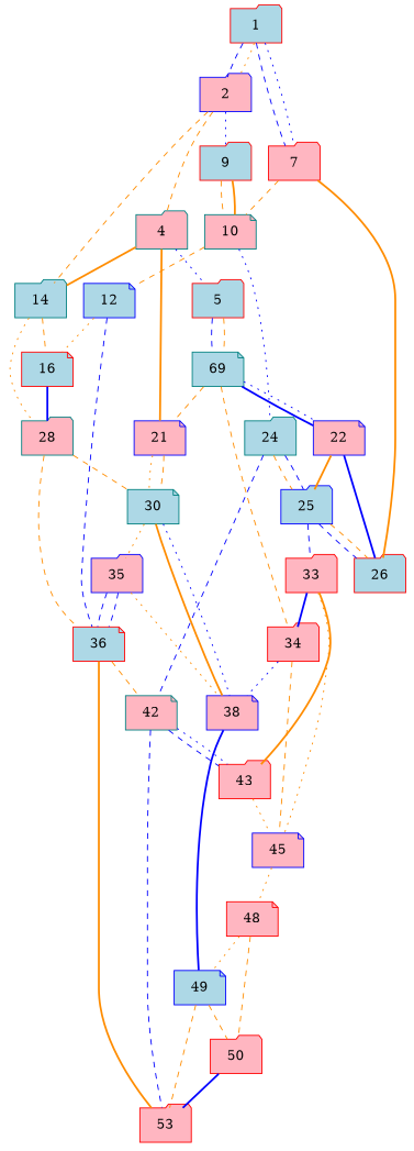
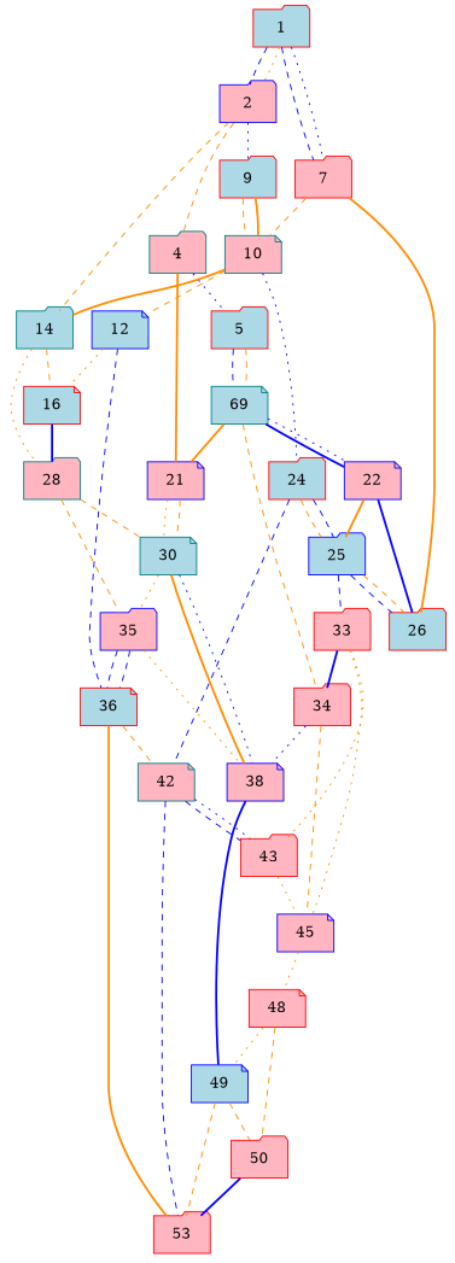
  graph {
    node [color=red fillcolor=lightpink shape=folder style=filled]
    edge [color=darkorange style=dashed]
    1 [fillcolor=lightblue]
    2 [color=blue super="+3"]
    7 [super="+17"]
    4 [color=teal super="+18"]
    9 [fillcolor=lightblue]
    14 [color=teal fillcolor=lightblue super="+15"]
    10 [color=teal shape=note super="+11"]
    26 [fillcolor=lightblue]
    5 [fillcolor=lightblue]
    21 [color=blue shape=note]
    16 [fillcolor=lightblue shape=note super="+23"]
    28 [color=teal super="+29"]
    n13 [color=teal fillcolor=lightblue label=69 shape=note super="+20"]
    30 [color=teal fillcolor=lightblue shape=note super="+31"]
    22 [color=blue shape=note super="+27"]
    34 [super="+37"]
    25 [color=blue fillcolor=lightblue super="+32"]
    12 [color=blue fillcolor=lightblue shape=note super="+13"]
-   24 [color=teal fillcolor=lightblue super="+41"]
+   24 [fillcolor=lightblue super="+41"]
    36 [fillcolor=lightblue shape=note super="+39"]
    42 [color=teal shape=note super="+54"]
    53 [super="+55"]
    38 [color=blue shape=note super="+40"]
    45 [color=blue shape=note super="+46"]
    35 [color=blue]
    33 [super="+44"]
    43 [super="+47"]
    49 [color=blue fillcolor=lightblue shape=note super="+52"]
    48 [shape=note]
    50 [super="+51"]
    1 -- 2 [color=blue]
    1 -- 2 [style=dotted]
    1 -- 7 [color=blue]
    1 -- 7 [color=blue style=dotted]
    2 -- 4
    2 -- 9 [color=blue style=dotted]
    2 -- 14
    7 -- 10
    7 -- 26 [style=bold]
-   4 -- 14 [style=bold]
+   10 -- 14 [style=bold]
    4 -- 5 [color=blue style=dotted]
    4 -- 21 [style=bold]
    9 -- 10
    9 -- 10 [style=bold]
    14 -- 16
    14 -- 28 [style=dotted]
    10 -- 12
    10 -- 24 [color=blue style=dotted weight=2]
    5 -- n13 [color=blue]
    5 -- n13
    21 -- 30 [style=dotted]
    21 -- 30
    16 -- 28 [color=blue style=bold]
    28 -- 30
-   28 -- 36
-   n13 -- 21
+   28 -- 35
+   n13 -- 21 [style=bold]
    n13 -- 22 [color=blue style=bold]
    n13 -- 22 [color=blue style=dotted]
    n13 -- 34
    30 -- 38 [style=bold]
    30 -- 38 [color=blue style=dotted]
    30 -- 35 [style=dotted]
    22 -- 26 [color=blue style=bold]
    22 -- 25 [style=bold]
    34 -- 38 [color=blue style=dotted]
    34 -- 45
    25 -- 26 [color=blue]
    25 -- 26
    25 -- 33 [color=blue]
    12 -- 16 [style=dotted weight=2]
    12 -- 36 [color=blue]
    24 -- 25
    24 -- 25 [color=blue]
    24 -- 42 [color=blue weight=2]
    36 -- 42
    36 -- 53 [style=bold]
    42 -- 53 [color=blue]
    42 -- 43 [color=blue]
    42 -- 43 [color=blue style=dotted]
    38 -- 49 [color=blue style=bold]
    45 -- 48 [style=dotted]
    35 -- 36 [color=blue]
    35 -- 36 [color=blue]
    35 -- 38 [style=dotted]
    33 -- 34 [color=blue style=bold]
    33 -- 45 [style=dotted]
-   33 -- 43 [style=bold]
+   33 -- 43 [style=dotted]
    43 -- 45 [style=dotted]
    49 -- 53
    49 -- 50
    48 -- 49 [style=dotted]
    48 -- 50
    50 -- 53 [color=blue style=bold]
  }
